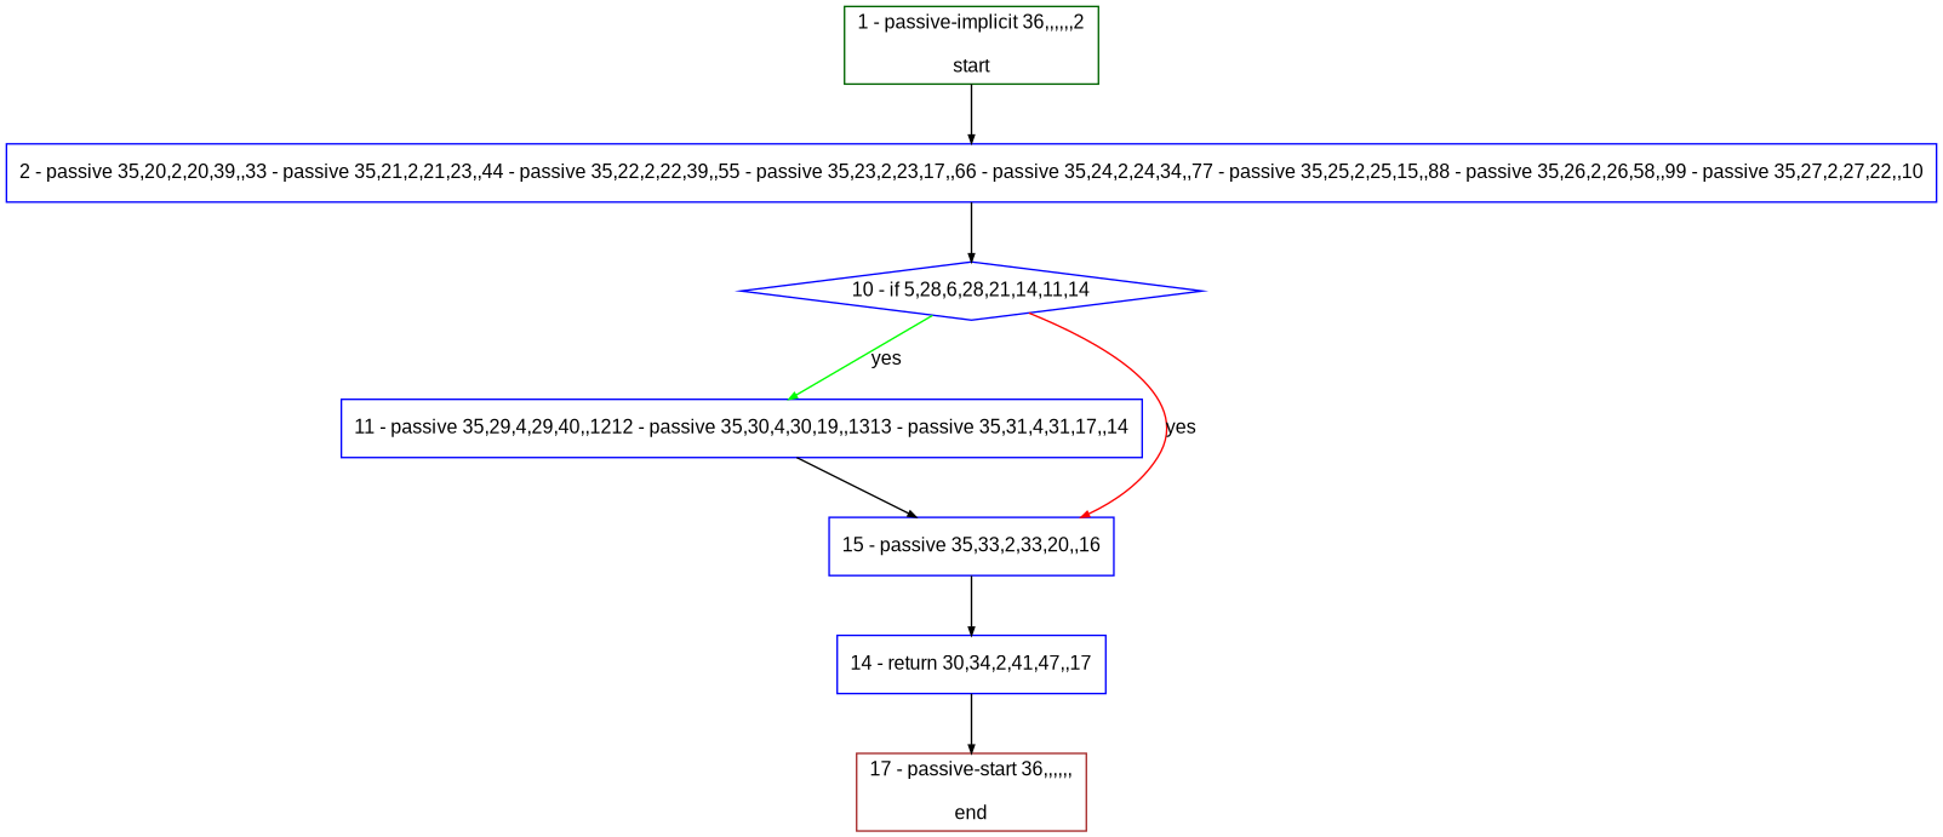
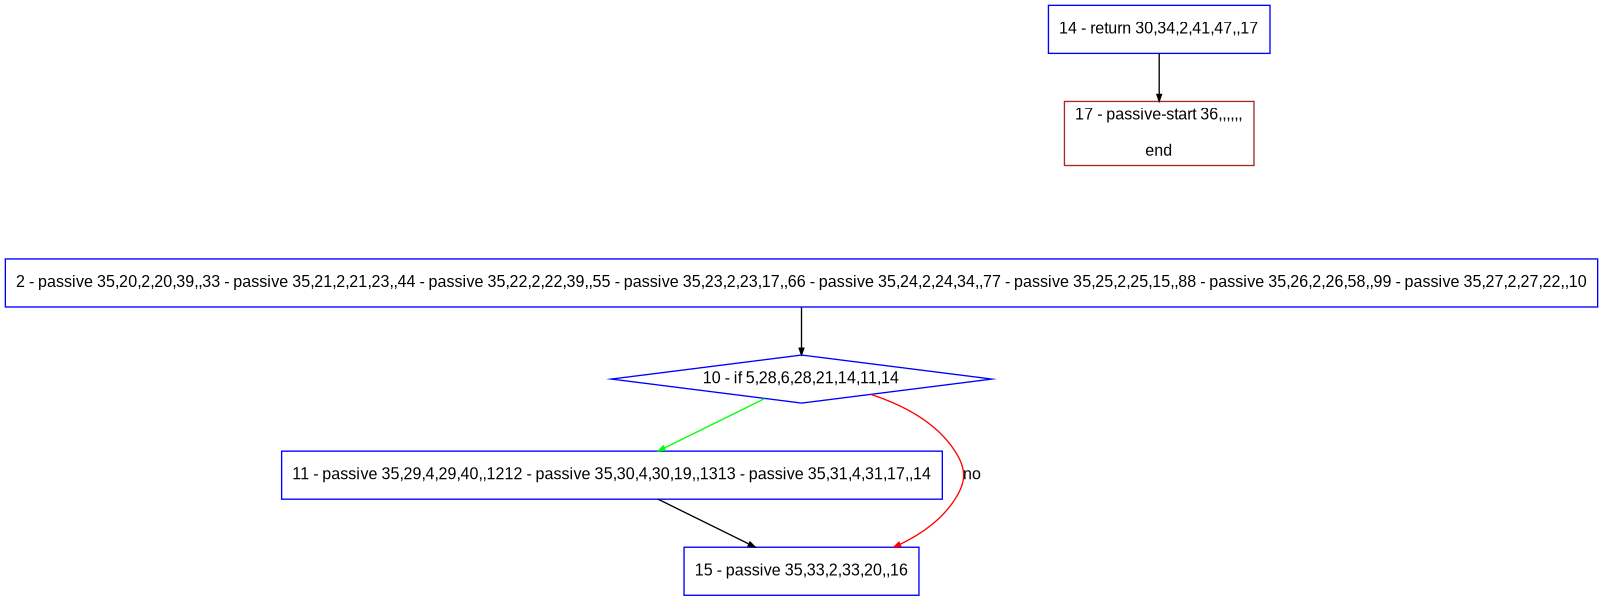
  digraph {
    bgcolor=white
    compound=true
    fillcolor="#FFFFCC"
    fontname=Arial
    fontsize=12
    pack=true
    packmode=clust
    style="rounded,filled"
    node [color="#0000ff" compound=true fillcolor="#ffffff" fixedsize=false fontname=Arial fontsize=12 node_initialized=no shape=box style=filled]
    edge [arrowhead=normal arrowsize=0.5 arrowtail=none color="#000000" compound=true dir=forward fontcolor=black fontname=Arial fontsize=12]
    n1 [label="2 - passive 35,20,2,20,39,,33 - passive 35,21,2,21,23,,44 - passive 35,22,2,22,39,,55 - passive 35,23,2,23,17,,66 - passive 35,24,2,24,34,,77 - passive 35,25,2,25,15,,88 - passive 35,26,2,26,58,,99 - passive 35,27,2,27,22,,10"]
    n2 [label="10 - if 5,28,6,28,21,14,11,14" shape=diamond]
    n3 [label="11 - passive 35,29,4,29,40,,1212 - passive 35,30,4,30,19,,1313 - passive 35,31,4,31,17,,14"]
    n4 [label="15 - passive 35,33,2,33,20,,16"]
-   n5 [color="#006400" label="1 - passive-implicit 36,,,,,,2\n\nstart"]
    n6 [label="14 - return 30,34,2,41,47,,17"]
    n7 [color="#a52a2a" label="17 - passive-start 36,,,,,,\n\nend"]
    n1 -> n2
    n2 -> n3 [color="#00ff00" label=yes]
-   n2 -> n4 [color="#ff0000" label=yes]
+   n2 -> n4 [color="#ff0000" label=no]
    n3 -> n4
-   n4 -> n6
-   n5 -> n1
    n6 -> n7
  }
